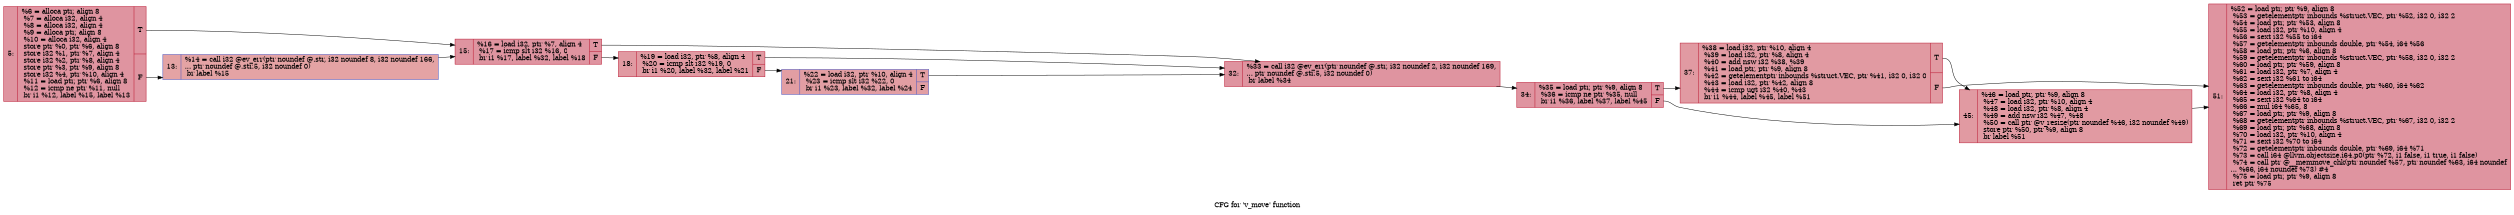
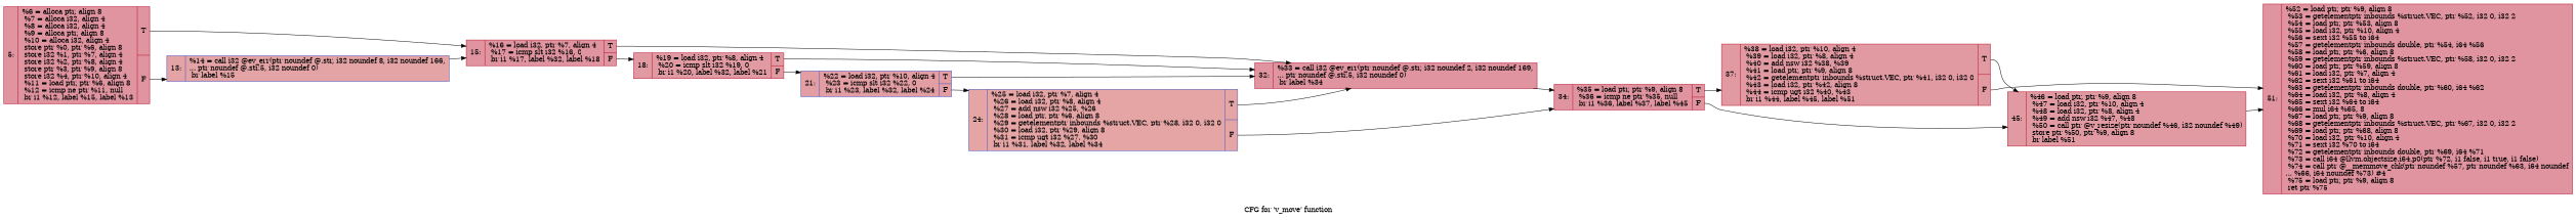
  digraph {
    label="CFG for 'v_move' function"
    rankdir=LR
    fontname="DejaVu Serif"
    node [color="#b70d28ff" fillcolor="#b70d2870" fontname="DejaVu Serif" shape=record style=filled]
    edge [tailport=s0 fontname="DejaVu Serif"]
    n1 [label="{5:\l|  %6 = alloca ptr, align 8\l  %7 = alloca i32, align 4\l  %8 = alloca i32, align 4\l  %9 = alloca ptr, align 8\l  %10 = alloca i32, align 4\l  store ptr %0, ptr %6, align 8\l  store i32 %1, ptr %7, align 4\l  store i32 %2, ptr %8, align 4\l  store ptr %3, ptr %9, align 8\l  store i32 %4, ptr %10, align 4\l  %11 = load ptr, ptr %6, align 8\l  %12 = icmp ne ptr %11, null\l  br i1 %12, label %15, label %13\l|{<s0>T|<s1>F}}"]
    n2 [label="{15:\l|  %16 = load i32, ptr %7, align 4\l  %17 = icmp slt i32 %16, 0\l  br i1 %17, label %32, label %18\l|{<s0>T|<s1>F}}"]
    n3 [color="#3d50c3ff" fillcolor="#c32e3170" label="{13:\l|  %14 = call i32 @ev_err(ptr noundef @.str, i32 noundef 8, i32 noundef 166,\l... ptr noundef @.str.5, i32 noundef 0)\l  br label %15\l}"]
    n4 [label="{32:\l|  %33 = call i32 @ev_err(ptr noundef @.str, i32 noundef 2, i32 noundef 169,\l... ptr noundef @.str.5, i32 noundef 0)\l  br label %34\l}"]
    n5 [fillcolor="#bb1b2c70" label="{18:\l|  %19 = load i32, ptr %8, align 4\l  %20 = icmp slt i32 %19, 0\l  br i1 %20, label %32, label %21\l|{<s0>T|<s1>F}}"]
    n6 [label="{34:\l|  %35 = load ptr, ptr %9, align 8\l  %36 = icmp ne ptr %35, null\l  br i1 %36, label %37, label %45\l|{<s0>T|<s1>F}}"]
    n7 [color="#3d50c3ff" fillcolor="#be242e70" label="{21:\l|  %22 = load i32, ptr %10, align 4\l  %23 = icmp slt i32 %22, 0\l  br i1 %23, label %32, label %24\l|{<s0>T|<s1>F}}"]
+   n8 [color="#3d50c3ff" fillcolor="#c5333470" label="{24:\l|  %25 = load i32, ptr %7, align 4\l  %26 = load i32, ptr %8, align 4\l  %27 = add nsw i32 %25, %26\l  %28 = load ptr, ptr %6, align 8\l  %29 = getelementptr inbounds %struct.VEC, ptr %28, i32 0, i32 0\l  %30 = load i32, ptr %29, align 8\l  %31 = icmp ugt i32 %27, %30\l  br i1 %31, label %32, label %34\l|{<s0>T|<s1>F}}"]
    n9 [fillcolor="#bb1b2c70" label="{37:\l|  %38 = load i32, ptr %10, align 4\l  %39 = load i32, ptr %8, align 4\l  %40 = add nsw i32 %38, %39\l  %41 = load ptr, ptr %9, align 8\l  %42 = getelementptr inbounds %struct.VEC, ptr %41, i32 0, i32 0\l  %43 = load i32, ptr %42, align 8\l  %44 = icmp ugt i32 %40, %43\l  br i1 %44, label %45, label %51\l|{<s0>T|<s1>F}}"]
    n10 [fillcolor="#bb1b2c70" label="{45:\l|  %46 = load ptr, ptr %9, align 8\l  %47 = load i32, ptr %10, align 4\l  %48 = load i32, ptr %8, align 4\l  %49 = add nsw i32 %47, %48\l  %50 = call ptr @v_resize(ptr noundef %46, i32 noundef %49)\l  store ptr %50, ptr %9, align 8\l  br label %51\l}"]
    n11 [label="{51:\l|  %52 = load ptr, ptr %9, align 8\l  %53 = getelementptr inbounds %struct.VEC, ptr %52, i32 0, i32 2\l  %54 = load ptr, ptr %53, align 8\l  %55 = load i32, ptr %10, align 4\l  %56 = sext i32 %55 to i64\l  %57 = getelementptr inbounds double, ptr %54, i64 %56\l  %58 = load ptr, ptr %6, align 8\l  %59 = getelementptr inbounds %struct.VEC, ptr %58, i32 0, i32 2\l  %60 = load ptr, ptr %59, align 8\l  %61 = load i32, ptr %7, align 4\l  %62 = sext i32 %61 to i64\l  %63 = getelementptr inbounds double, ptr %60, i64 %62\l  %64 = load i32, ptr %8, align 4\l  %65 = sext i32 %64 to i64\l  %66 = mul i64 %65, 8\l  %67 = load ptr, ptr %9, align 8\l  %68 = getelementptr inbounds %struct.VEC, ptr %67, i32 0, i32 2\l  %69 = load ptr, ptr %68, align 8\l  %70 = load i32, ptr %10, align 4\l  %71 = sext i32 %70 to i64\l  %72 = getelementptr inbounds double, ptr %69, i64 %71\l  %73 = call i64 @llvm.objectsize.i64.p0(ptr %72, i1 false, i1 true, i1 false)\l  %74 = call ptr @__memmove_chk(ptr noundef %57, ptr noundef %63, i64 noundef\l... %66, i64 noundef %73) #4\l  %75 = load ptr, ptr %9, align 8\l  ret ptr %75\l}"]
    n1 -> n2
    n1 -> n3 [tailport=s1]
    n2 -> n4
    n2 -> n5 [tailport=s1]
    n3 -> n2 [tailport=""]
    n4 -> n6 [tailport=""]
    n5 -> n4
    n5 -> n7 [tailport=s1]
    n6 -> n9
    n6 -> n10 [tailport=s1]
    n7 -> n4
+   n7 -> n8 [tailport=s1]
+   n8 -> n4
+   n8 -> n6 [tailport=s1]
    n9 -> n10
    n9 -> n11 [tailport=s1]
    n10 -> n11 [tailport=""]
  }
